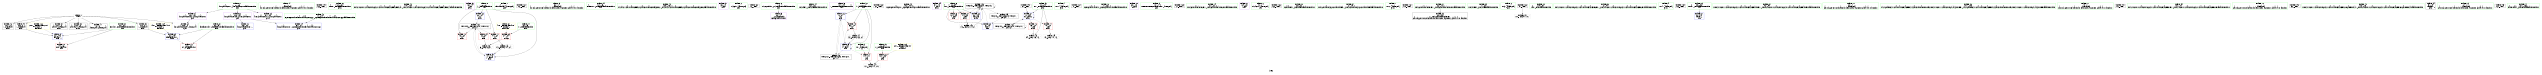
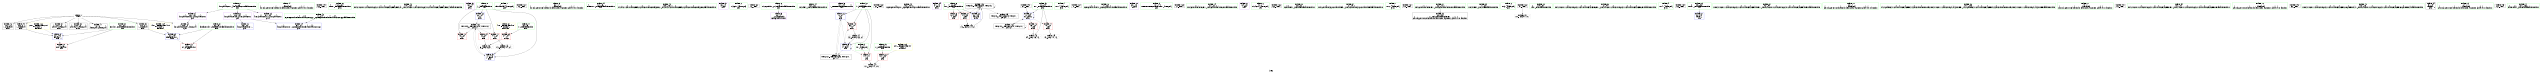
  digraph {
    label=SVFG
    node [color=green shape=record]
    edge [style=solid]
    n1 [color=grey label="{NodeID: 0\nNullPtr}"]
    n2 [color=black label="{NodeID: 47\n2\<--3\ndummyVal\<--dummyVal\n}"]
    n3 [color=black label="{NodeID: 48\n107\<--3\n\<--dummyVal\nmain\n}"]
    n4 [color=black label="{NodeID: 49\n108\<--3\n\<--dummyVal\nmain\n}"]
    n5 [color=black label="{NodeID: 50\n110\<--3\n\<--dummyVal\nmain\n}"]
    n6 [color=black label="{NodeID: 51\n181\<--3\nlpad.val\<--dummyVal\nmain\n}"]
    n7 [color=black label="{NodeID: 52\n182\<--3\nlpad.val31\<--dummyVal\nmain\n}"]
    n8 [color=blue label="{NodeID: 80\n225\<--3\nllvm.global_ctors_2\<--dummyVal\nGlob }" style=dotted]
    n9 [color=blue label="{NodeID: 84\n66\<--108\nexn.slot\<--\nmain\n}"]
    n10 [color=blue label="{NodeID: 85\n68\<--110\nehselector.slot\<--\nmain\n}"]
    n11 [color=red label="{NodeID: 72\n179\<--66\nexn\<--exn.slot\nmain\n}"]
    n12 [color=red label="{NodeID: 73\n180\<--68\nsel\<--ehselector.slot\nmain\n}"]
    n13 [label="{NodeID: 14\n101\<--1\n\<--dummyObj\nCan only get source location for instruction, argument, global var or function.}"]
    n14 [color=black label="{NodeID: 194\n166 = PHI()\n}"]
    n15 [label="{NodeID: 28\n62\<--63\nname\<--name_field_insensitive\nmain\n}"]
    n16 [label="{NodeID: 42\n149\<--150\n_ZNSt7__cxx1112basic_stringIcSt11char_traitsIcESaIcEEaSERKS4_\<--_ZNSt7__cxx1112basic_stringIcSt11char_traitsIcESaIcEEaSERKS4__field_insensitive\n}"]
    n17 [color=purple label="{NodeID: 56\n132\<--9\n\<--.str\nmain\n}"]
    n18 [color=red label="{NodeID: 70\n161\<--60\n\<--j\nmain\n}"]
    n19 [label="{NodeID: 1\n7\<--1\n__dso_handle\<--dummyObj\nGlob }"]
    n20 [color=black label="{NodeID: 181\n103 = PHI()\n}"]
    n21 [label="{NodeID: 15\n136\<--1\n\<--dummyObj\nCan only get source location for instruction, argument, global var or function.}"]
    n22 [label="{NodeID: 29\n64\<--65\nmaximum\<--maximum_field_insensitive\nmain\n}"]
    n23 [label="{NodeID: 43\n159\<--160\n_ZStlsISt11char_traitsIcEERSt13basic_ostreamIcT_ES5_PKc\<--_ZStlsISt11char_traitsIcEERSt13basic_ostreamIcT_ES5_PKc_field_insensitive\n}"]
    n24 [color=purple label="{NodeID: 57\n133\<--11\n\<--.str.1\nmain\n}"]
    n25 [color=red label="{NodeID: 71\n174\<--60\n\<--j\nmain\n}"]
    n26 [color=grey label="{NodeID: 146\n175 = Binary(174, 84, )\n}"]
    n27 [color=blue label="{NodeID: 90\n60\<--175\nj\<--inc29\nmain\n}"]
    n28 [color=black label="{NodeID: 160\nMR_10V_3 = PHI(MR_10V_4, MR_10V_2, )\npts\{61 \}\n}"]
    n29 [color=yellow label="{NodeID: 168\n12V_1 = ENCHI(MR_12V_0)\npts\{67 \}\nFun[main]}" style=double]
    n30 [label="{NodeID: 2\n8\<--1\n_ZSt3cin\<--dummyObj\nGlob }"]
    n31 [color=black label="{NodeID: 182\n76 = PHI()\n}"]
    n32 [label="{NodeID: 16\n4\<--6\n_ZStL8__ioinit\<--_ZStL8__ioinit_field_insensitive\nGlob }"]
    n33 [color=purple label="{NodeID: 55\n33\<--4\n\<--_ZStL8__ioinit\n__cxx_global_var_init\n}"]
    n34 [label="{NodeID: 30\n66\<--67\nexn.slot\<--exn.slot_field_insensitive\nmain\n}"]
    n35 [label="{NodeID: 44\n163\<--164\n_ZNSolsEi\<--_ZNSolsEi_field_insensitive\n}"]
    n36 [color=purple label="{NodeID: 58\n134\<--13\n\<--__PRETTY_FUNCTION__.main\nmain\n}"]
    n37 [color=yellow label="{NodeID: 169\n14V_1 = ENCHI(MR_14V_0)\npts\{69 \}\nFun[main]}" style=double]
    n38 [color=blue label="{NodeID: 86\n70\<--84\ni\<--\nmain\n}"]
    n39 [color=red label="{NodeID: 75\n153\<--70\n\<--i\nmain\n}"]
    n40 [color=blue label="{NodeID: 89\n70\<--154\ni\<--inc17\nmain\n}"]
    n41 [color=black label="{NodeID: 161\nMR_16V_2 = PHI(MR_16V_5, MR_16V_1, )\npts\{71 \}\n}"]
    n42 [color=red label="{NodeID: 74\n119\<--70\n\<--i\nmain\n}"]
    n43 [color=grey label="{NodeID: 147\n121 = cmp(119, 120, )\n}"]
    n44 [color=grey label="{NodeID: 144\n154 = Binary(153, 84, )\n}"]
    n45 [label="{NodeID: 3\n9\<--1\n.str\<--dummyObj\nZSt }"]
    n46 [color=black label="{NodeID: 183\n80 = PHI()\n}"]
    n47 [label="{NodeID: 17\n22\<--26\nllvm.global_ctors\<--llvm.global_ctors_field_insensitive\nGlob }"]
    n48 [color=purple label="{NodeID: 62\n223\<--22\nllvm.global_ctors_0\<--llvm.global_ctors\nGlob }"]
    n49 [color=purple label="{NodeID: 63\n224\<--22\nllvm.global_ctors_1\<--llvm.global_ctors\nGlob }"]
    n50 [color=purple label="{NodeID: 64\n225\<--22\nllvm.global_ctors_2\<--llvm.global_ctors\nGlob }"]
    n51 [color=blue label="{NodeID: 78\n223\<--23\nllvm.global_ctors_0\<--\nGlob }"]
    n52 [color=blue label="{NodeID: 79\n224\<--24\nllvm.global_ctors_1\<--_GLOBAL__sub_I_devanshdalal2_2_0.cpp\nGlob }"]
    n53 [label="{NodeID: 31\n68\<--69\nehselector.slot\<--ehselector.slot_field_insensitive\nmain\n}"]
    n54 [color=grey label="{NodeID: 45\n196\<--197\n__gxx_personality_v0\<--__gxx_personality_v0_field_insensitive\n}"]
    n55 [color=purple label="{NodeID: 59\n157\<--16\n\<--.str.2\nmain\n}"]
    n56 [color=black label="{NodeID: 156\nMR_8V_5 = PHI(MR_8V_7, MR_8V_3, )\npts\{59 \}\n}"]
    n57 [color=red label="{NodeID: 67\n144\<--58\n\<--ans\nmain\n}"]
    n58 [color=red label="{NodeID: 68\n167\<--58\n\<--ans\nmain\n}"]
    n59 [color=blue label="{NodeID: 88\n58\<--145\nans\<--inc\nmain\n}"]
    n60 [color=black label="{NodeID: 159\nMR_8V_2 = PHI(MR_8V_5, MR_8V_1, )\npts\{59 \}\n}"]
    n61 [color=grey label="{NodeID: 145\n145 = Binary(144, 84, )\n}"]
-   n62 [color=blue label="{NodeID: 83\n58\<--75\nans\<--\nmain\n}"]
    n63 [color=blue label="{NodeID: 87\n72\<--124\nres\<--call12\nmain\n}"]
    n64 [color=red label="{NodeID: 76\n128\<--72\n\<--res\nmain\n}"]
    n65 [color=red label="{NodeID: 77\n141\<--72\n\<--res\nmain\n}"]
    n66 [color=black label="{NodeID: 162\nMR_18V_2 = PHI(MR_18V_4, MR_18V_1, )\npts\{73 \}\n}"]
    n67 [color=grey label="{NodeID: 148\n129 = cmp(128, 75, )\n}"]
    n68 [color=grey label="{NodeID: 149\n142 = cmp(141, 75, )\n}"]
    n69 [label="{NodeID: 4\n11\<--1\n.str.1\<--dummyObj\nGlob }"]
    n70 [color=black label="{NodeID: 184\n90 = PHI()\n}"]
    n71 [label="{NodeID: 18\n27\<--28\n__cxx_global_var_init\<--__cxx_global_var_init_field_insensitive\n}"]
    n72 [label="{NodeID: 32\n70\<--71\ni\<--i_field_insensitive\nmain\n}"]
    n73 [label="{NodeID: 46\n24\<--219\n_GLOBAL__sub_I_devanshdalal2_2_0.cpp\<--_GLOBAL__sub_I_devanshdalal2_2_0.cpp_field_insensitive\n}"]
    n74 [color=purple label="{NodeID: 60\n165\<--18\n\<--.str.3\nmain\n}"]
    n75 [label="{NodeID: 5\n13\<--1\n__PRETTY_FUNCTION__.main\<--dummyObj\nGlob }"]
    n76 [color=black label="{NodeID: 185\n34 = PHI()\n}"]
    n77 [label="{NodeID: 19\n31\<--32\n_ZNSt8ios_base4InitC1Ev\<--_ZNSt8ios_base4InitC1Ev_field_insensitive\n}"]
    n78 [label="{NodeID: 33\n72\<--73\nres\<--res_field_insensitive\nmain\n}"]
    n79 [color=purple label="{NodeID: 61\n169\<--20\n\<--.str.4\nmain\n}"]
    n80 [label="{NodeID: 6\n15\<--1\n_ZSt4cout\<--dummyObj\nGlob }"]
    n81 [color=black label="{NodeID: 186\n168 = PHI()\n}"]
    n82 [label="{NodeID: 20\n37\<--38\n__cxa_atexit\<--__cxa_atexit_field_insensitive\n}"]
    n83 [label="{NodeID: 34\n78\<--79\n_ZNSt8ios_base15sync_with_stdioEb\<--_ZNSt8ios_base15sync_with_stdioEb_field_insensitive\n}"]
    n84 [color=red label="{NodeID: 69\n86\<--60\n\<--j\nmain\n}"]
    n85 [color=grey label="{NodeID: 150\n88 = cmp(86, 87, )\n}"]
    n86 [label="{NodeID: 7\n16\<--1\n.str.2\<--dummyObj\nGlob }"]
    n87 [color=black label="{NodeID: 187\n170 = PHI()\n}"]
    n88 [label="{NodeID: 21\n36\<--42\n_ZNSt8ios_base4InitD1Ev\<--_ZNSt8ios_base4InitD1Ev_field_insensitive\n}"]
    n89 [color=black label="{NodeID: 53\n35\<--36\n\<--_ZNSt8ios_base4InitD1Ev\nCan only get source location for instruction, argument, global var or function.}"]
    n90 [label="{NodeID: 35\n81\<--82\n_ZNSirsERi\<--_ZNSirsERi_field_insensitive\n}"]
    n91 [label="{NodeID: 8\n18\<--1\n.str.3\<--dummyObj\nGlob }"]
    n92 [color=black label="{NodeID: 188\n97 = PHI()\n}"]
    n93 [color=grey label="{NodeID: 151\n100 = cmp(97, 101, )\n}"]
    n94 [label="{NodeID: 22\n49\<--50\nmain\<--main_field_insensitive\n}"]
    n95 [label="{NodeID: 36\n93\<--94\n_ZNSt7__cxx1112basic_stringIcSt11char_traitsIcESaIcEEC1Ev\<--_ZNSt7__cxx1112basic_stringIcSt11char_traitsIcESaIcEEC1Ev_field_insensitive\n}"]
    n96 [label="{NodeID: 9\n20\<--1\n.str.4\<--dummyObj\nGlob }"]
    n97 [color=black label="{NodeID: 189\n123 = PHI()\n}"]
    n98 [label="{NodeID: 23\n52\<--53\nretval\<--retval_field_insensitive\nmain\n}"]
    n99 [color=blue label="{NodeID: 81\n52\<--75\nretval\<--\nmain\n}"]
    n100 [label="{NodeID: 37\n98\<--99\n_ZNKSt7__cxx1112basic_stringIcSt11char_traitsIcESaIcEE4sizeEv\<--_ZNKSt7__cxx1112basic_stringIcSt11char_traitsIcESaIcEE4sizeEv_field_insensitive\n}"]
    n101 [color=red label="{NodeID: 65\n87\<--54\n\<--t\nsource\n}"]
    n102 [label="{NodeID: 10\n23\<--1\n\<--dummyObj\nCan only get source location for instruction, argument, global var or function.}"]
    n103 [color=black label="{NodeID: 190\n124 = PHI()\n}"]
    n104 [label="{NodeID: 24\n54\<--55\nt\<--t_field_insensitive\nmain\n}"]
    n105 [label="{NodeID: 38\n104\<--105\n_ZSt7getlineIcSt11char_traitsIcESaIcEERSt13basic_istreamIT_T0_ES7_RNSt7__cxx1112basic_stringIS4_S5_T1_EE\<--_ZSt7getlineIcSt11char_traitsIcESaIcEERSt13basic_istreamIT_T0_ES7_RNSt7__cxx1112basic_stringIS4_S5_T1_EE_field_insensitive\n}"]
    n106 [color=red label="{NodeID: 66\n120\<--56\n\<--n\nmain\n}"]
    n107 [label="{NodeID: 11\n75\<--1\n\<--dummyObj\nCan only get source location for instruction, argument, global var or function.}"]
    n108 [color=black label="{NodeID: 191\n148 = PHI()\n}"]
    n109 [label="{NodeID: 25\n56\<--57\nn\<--n_field_insensitive\nmain\n}"]
    n110 [label="{NodeID: 39\n113\<--114\n_ZNSt7__cxx1112basic_stringIcSt11char_traitsIcESaIcEED1Ev\<--_ZNSt7__cxx1112basic_stringIcSt11char_traitsIcESaIcEED1Ev_field_insensitive\n}"]
    n111 [color=yellow label="{NodeID: 164\n4V_1 = ENCHI(MR_4V_0)\npts\{55 \}\nFun[main]}" style=double]
    n112 [label="{NodeID: 12\n77\<--1\n\<--dummyObj\nCan only get source location for instruction, argument, global var or function.}"]
    n113 [color=black label="{NodeID: 192\n158 = PHI()\n}"]
    n114 [label="{NodeID: 26\n58\<--59\nans\<--ans_field_insensitive\nmain\n}"]
    n115 [label="{NodeID: 40\n125\<--126\n_ZNKSt7__cxx1112basic_stringIcSt11char_traitsIcESaIcEE7compareERKS4_\<--_ZNKSt7__cxx1112basic_stringIcSt11char_traitsIcESaIcEE7compareERKS4__field_insensitive\n}"]
    n116 [color=black label="{NodeID: 54\n51\<--75\nmain_ret\<--\nmain\n}"]
    n117 [color=yellow label="{NodeID: 165\n6V_1 = ENCHI(MR_6V_0)\npts\{57 \}\nFun[main]}" style=double]
    n118 [color=blue label="{NodeID: 82\n60\<--84\nj\<--\nmain\n}"]
    n119 [label="{NodeID: 13\n84\<--1\n\<--dummyObj\nCan only get source location for instruction, argument, global var or function.}"]
    n120 [color=black label="{NodeID: 193\n162 = PHI()\n}"]
    n121 [label="{NodeID: 27\n60\<--61\nj\<--j_field_insensitive\nmain\n}"]
    n122 [label="{NodeID: 41\n137\<--138\n__assert_fail\<--__assert_fail_field_insensitive\n}"]
    n1 -> n2
    n1 -> n3
    n1 -> n4
    n1 -> n5
    n1 -> n6
    n1 -> n7
    n1 -> n8
    n4 -> n9
    n5 -> n10
    n9 -> n11 [style=dashed]
    n10 -> n12 [style=dashed]
    n25 -> n26
    n26 -> n27
    n27 -> n28 [style=dashed]
    n28 -> n18 [style=dashed]
    n28 -> n25 [style=dashed]
    n28 -> n27 [style=dashed]
    n28 -> n84 [style=dashed]
    n29 -> n9 [style=dashed]
    n32 -> n33
    n34 -> n9
    n34 -> n11
    n37 -> n10 [style=dashed]
    n38 -> n39 [style=dashed]
    n38 -> n40 [style=dashed]
    n38 -> n41 [style=dashed]
    n39 -> n44
    n40 -> n39 [style=dashed]
    n40 -> n40 [style=dashed]
    n40 -> n41 [style=dashed]
    n40 -> n42 [style=dashed]
    n41 -> n38 [style=dashed]
    n42 -> n43
    n44 -> n40
    n45 -> n42 [style=dashed]
    n47 -> n48
    n47 -> n49
    n47 -> n50
    n48 -> n51
    n48 -> n52
    n50 -> n8
    n53 -> n10
    n53 -> n12
    n56 -> n56 [style=dashed]
    n56 -> n57 [style=dashed]
    n56 -> n58 [style=dashed]
    n56 -> n59 [style=dashed]
    n56 -> n60 [style=dashed]
    n57 -> n61
    n59 -> n56 [style=dashed]
-   n60 -> n62 [style=dashed]
    n61 -> n56
-   n62 -> n56 [style=dashed]
    n63 -> n63 [style=dashed]
    n63 -> n64 [style=dashed]
    n63 -> n65 [style=dashed]
    n63 -> n66 [style=dashed]
    n64 -> n67
    n65 -> n68
    n66 -> n63 [style=dashed]
    n66 -> n66 [style=dashed]
    n72 -> n38
    n72 -> n39
    n72 -> n40
    n72 -> n42
    n73 -> n52
    n78 -> n63
    n78 -> n65
    n78 -> n67
    n84 -> n85
    n88 -> n89
    n92 -> n93
    n98 -> n99
    n101 -> n85
    n103 -> n63
    n104 -> n101
    n106 -> n43
    n109 -> n106
    n111 -> n101 [style=dashed]
    n114 -> n57
    n114 -> n58
    n114 -> n59
-   n114 -> n62
    n117 -> n106 [style=dashed]
    n118 -> n28 [style=dashed]
    n121 -> n18
    n121 -> n25
    n121 -> n27
    n121 -> n118
  }
